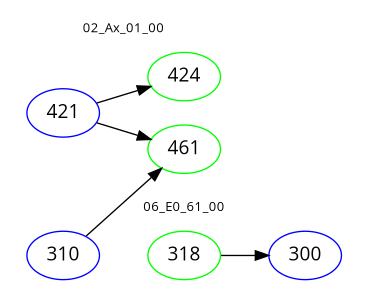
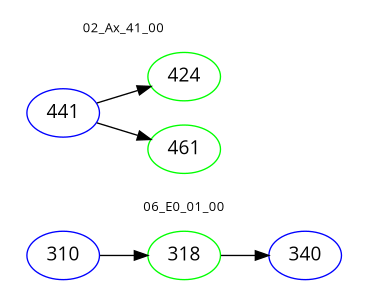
  digraph {
    fontname="Open Sans"
    rankdir=LR
    node [color=blue fontname="Open Sans"]
    edge [color=black fontname="Open Sans"]
-   n1 [label=421]
+   n1 [label=441]
    n2 [color=green label=424]
    n3 [color=green label=461]
    n4 [label=310]
    n5 [color=green label=318]
-   n6 [label=300]
+   n6 [label=340]
    subgraph cluster_1 {
      color=white
      fontsize=10
-     label="02_Ax_01_00"
+     label="02_Ax_41_00"
      n1
      n2
      n3
    }
    subgraph cluster_2 {
      color=white
      fontsize=10
-     label="06_E0_61_00"
+     label="06_E0_01_00"
      n4
      n5
      n6
    }
    n1 -> n2
    n1 -> n3
-   n4 -> n3
+   n4 -> n5
    n5 -> n6
  }
